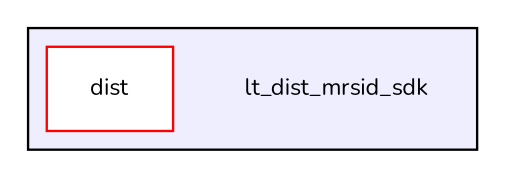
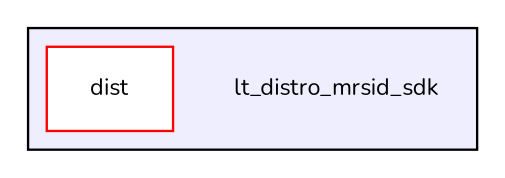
  digraph {
    compound=true
    fontname=Nunito
    node [fontname=Nunito fontsize=10]
-   n1 [label=lt_dist_mrsid_sdk shape=plaintext]
+   n1 [label=lt_distro_mrsid_sdk shape=plaintext]
    n2 [color=red fillcolor=white label=dist shape=box style=filled]
    subgraph cluster_1 {
      bgcolor="#eeeeff"
      pencolor=black
      n1
      n2
    }
  }
